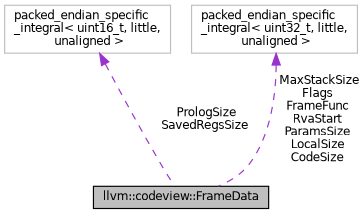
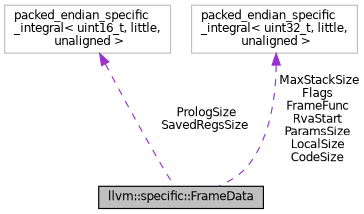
  digraph {
    rankdir=TB
    node [color=grey75 fontname=Helvetica fontsize=10 shape=record]
    edge [color=darkorchid3 dir=back fontname=Helvetica fontsize=10 labelfontname=Helvetica labelfontsize=10 style=dashed]
-   n1 [color=black fillcolor=grey75 fontcolor=black height=0.2 label="llvm::codeview::FrameData" style=filled width=0.4]
+   n1 [color=black fillcolor=grey75 fontcolor=black height=0.2 label="llvm::specific::FrameData" style=filled width=0.4]
    n2 [height=0.2 label="packed_endian_specific\l_integral\< uint16_t, little,\l unaligned \>" width=0.4]
    n3 [height=0.2 label="packed_endian_specific\l_integral\< uint32_t, little,\l unaligned \>" width=0.4]
    n2 -> n1 [label=" PrologSize\nSavedRegsSize"]
    n3 -> n1 [label=" MaxStackSize\nFlags\nFrameFunc\nRvaStart\nParamsSize\nLocalSize\nCodeSize"]
  }
